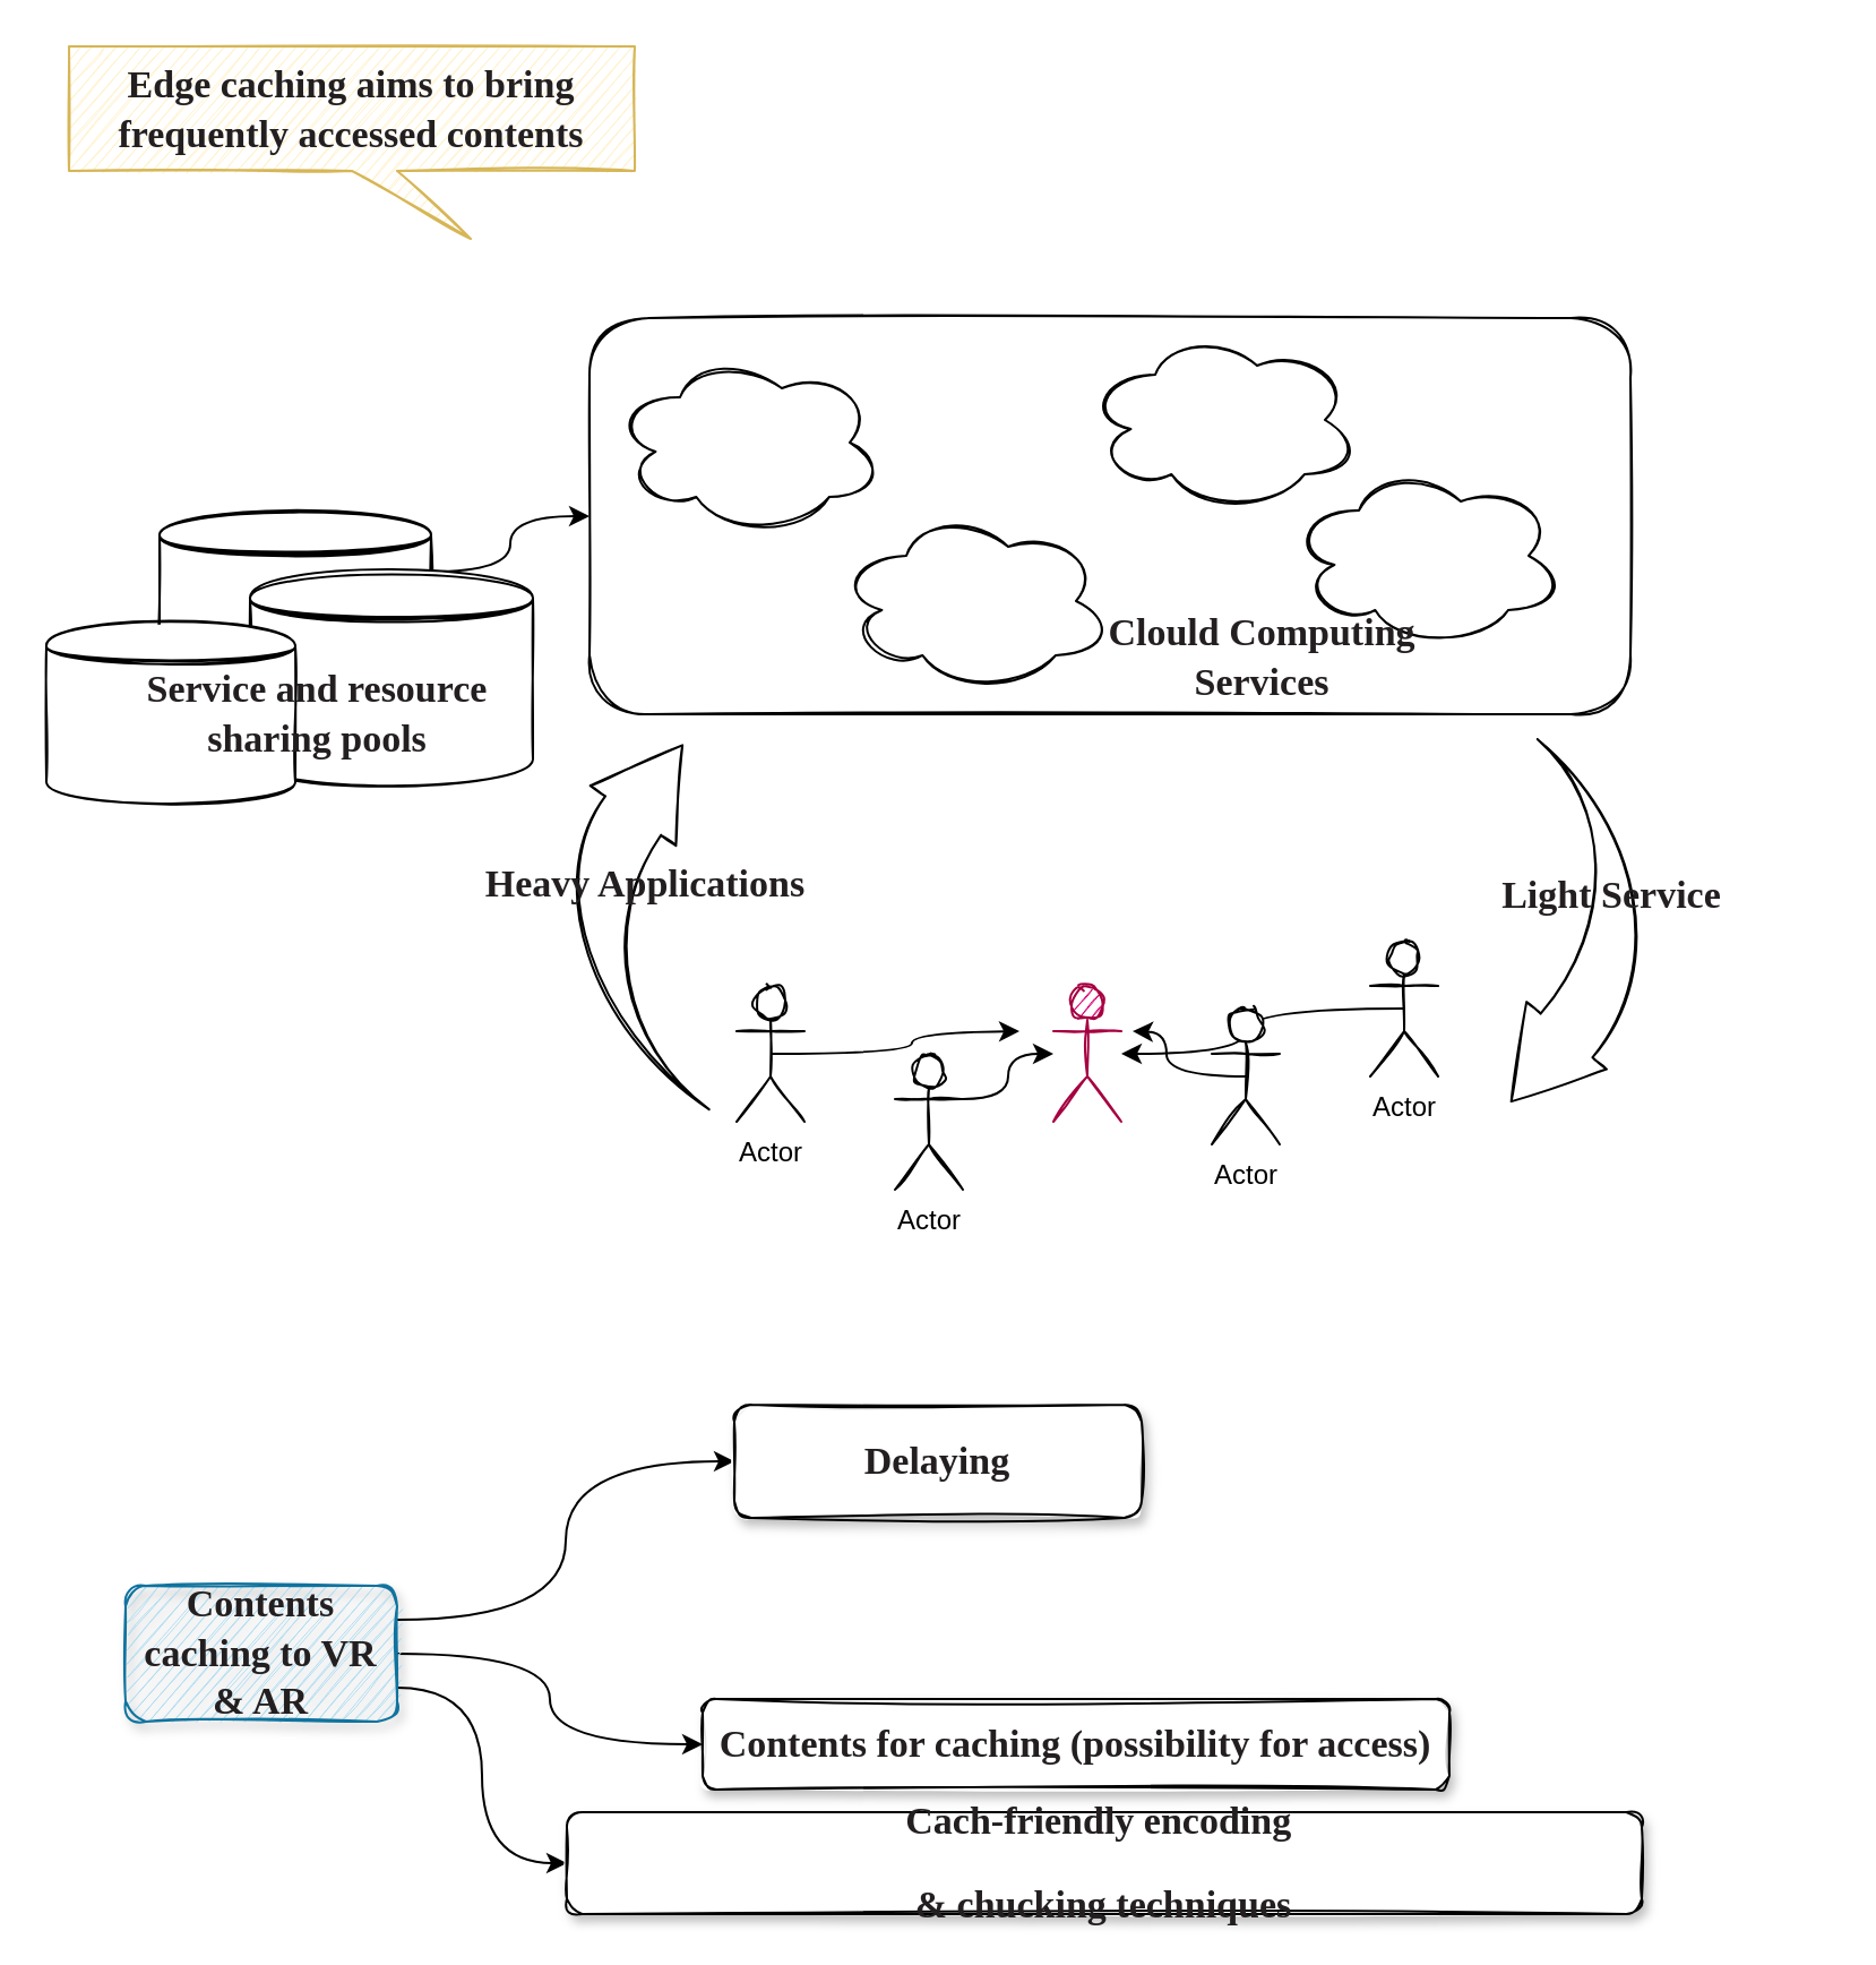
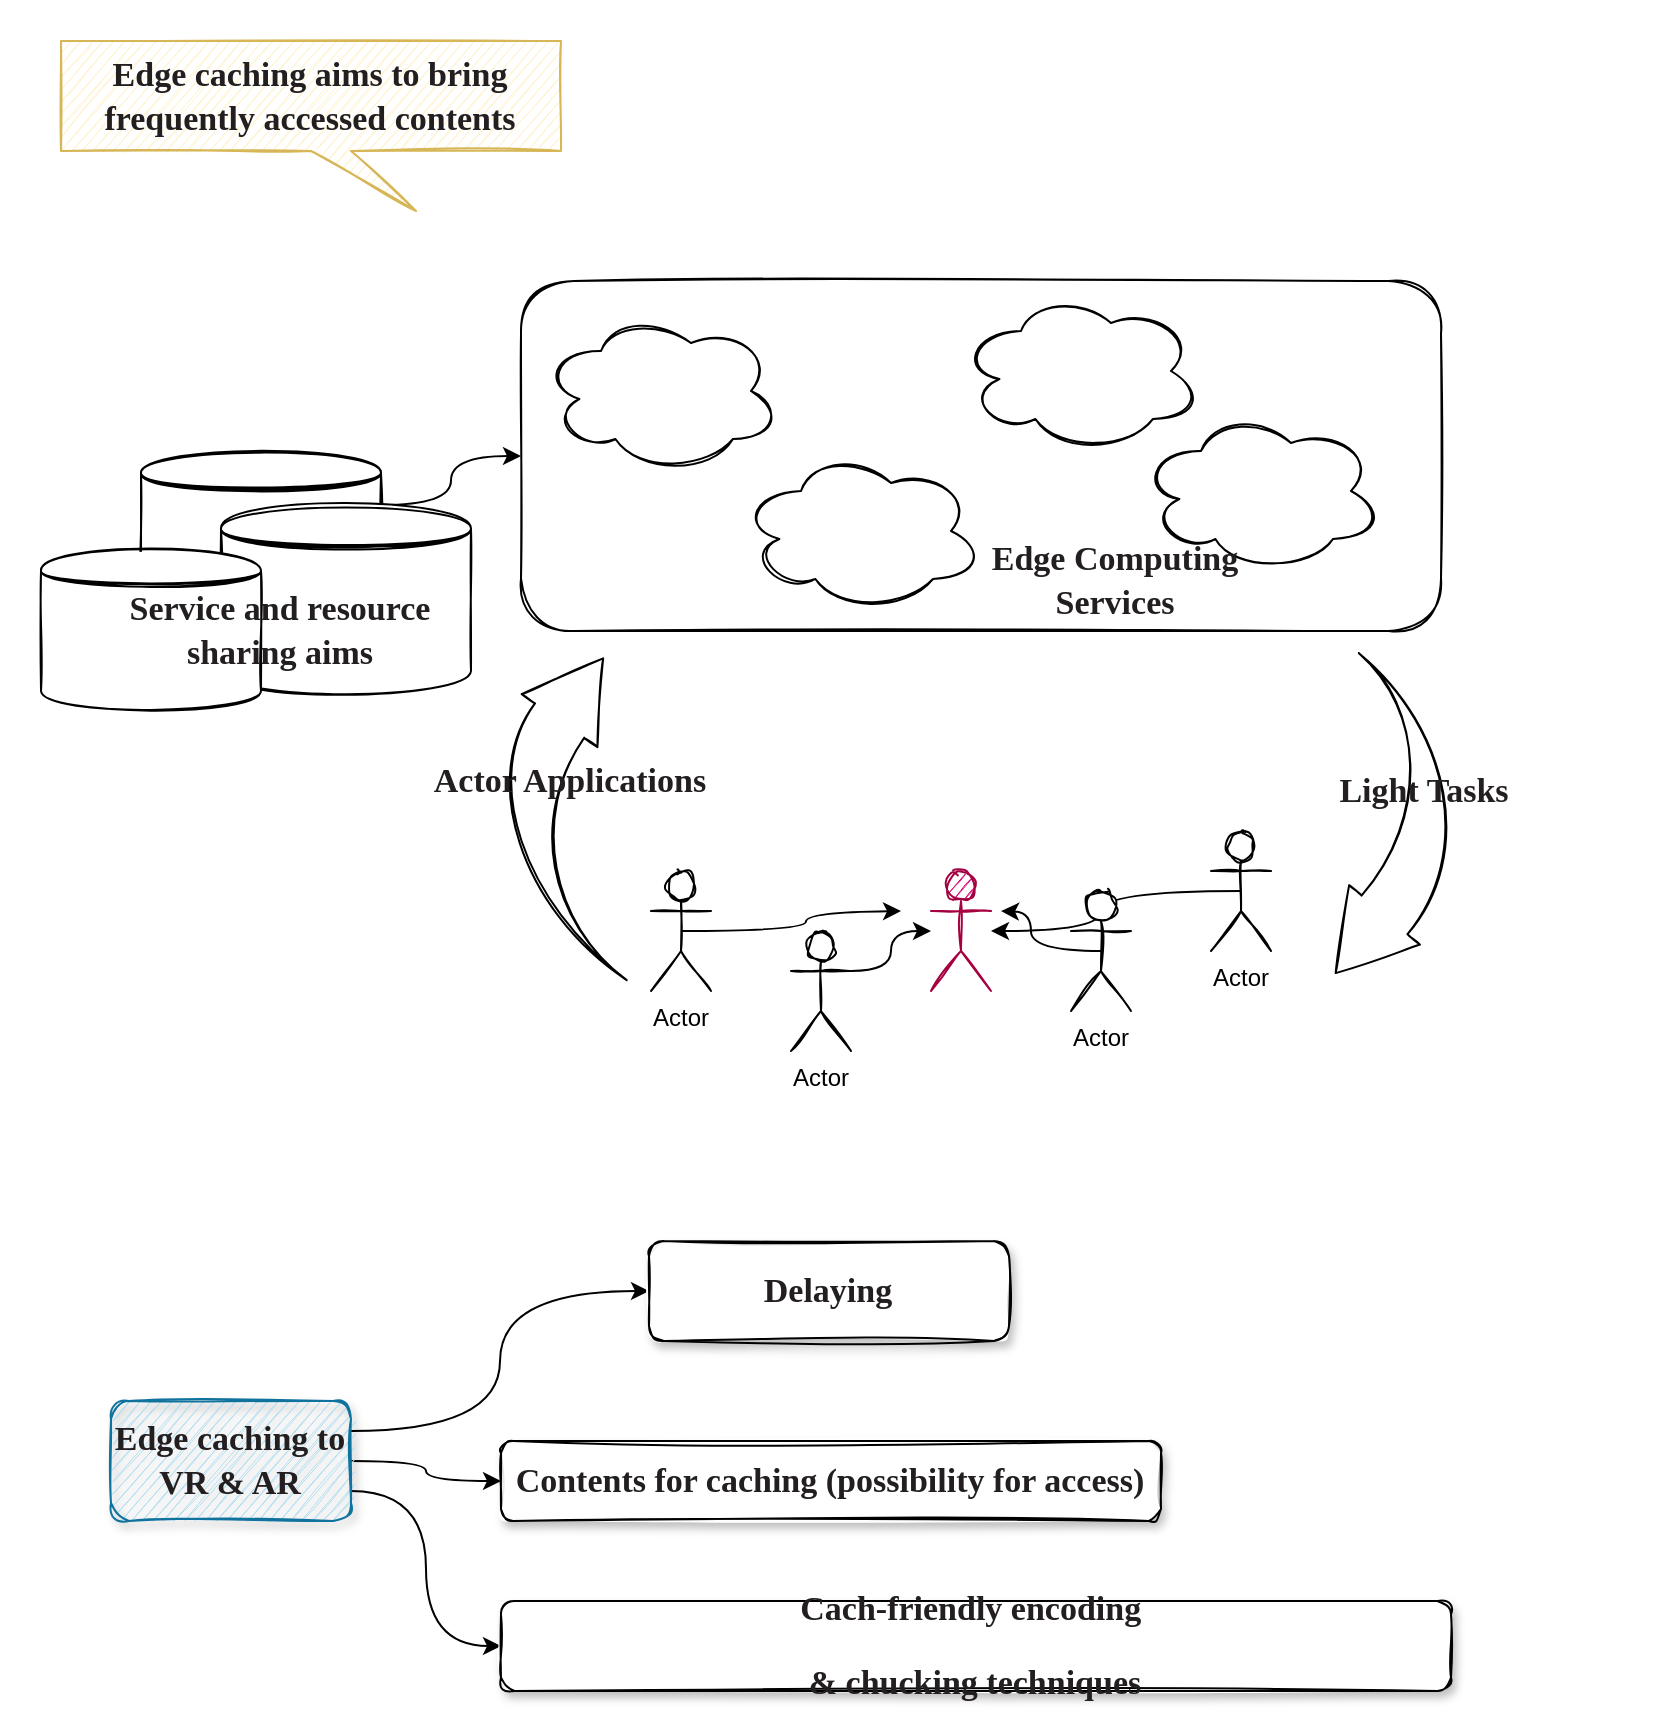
  <mxCell id="0" />
  <mxCell id="1" parent="0" />
  <mxCell id="2" style="edgeStyle=orthogonalEdgeStyle;curved=1;rounded=0;orthogonalLoop=1;jettySize=auto;html=1;exitX=1;exitY=0.3;exitDx=0;exitDy=0;" edge="1" parent="1" source="3" target="20"><mxGeometry relative="1" as="geometry" /></mxCell>
  <mxCell id="3" value="" style="shape=datastore;whiteSpace=wrap;html=1;shadow=0;glass=1;sketch=1;" vertex="1" parent="1"><mxGeometry x="70" y="225" width="120" height="90" as="geometry" /></mxCell>
  <mxCell id="4" value="" style="shape=datastore;whiteSpace=wrap;html=1;shadow=0;glass=1;sketch=1;" vertex="1" parent="1"><mxGeometry x="110" y="252" width="125" height="95" as="geometry" /></mxCell>
  <mxCell id="5" value="" style="shape=datastore;whiteSpace=wrap;html=1;shadow=0;glass=1;sketch=1;" vertex="1" parent="1"><mxGeometry x="20" y="275" width="110" height="80" as="geometry" /></mxCell>
- <mxCell id="6" value="&lt;h2&gt;&lt;span style=&quot;color: rgb(35 , 31 , 32)&quot;&gt;&lt;font face=&quot;Garamond&quot; style=&quot;font-size: 17px&quot;&gt;Service and resource sharing pools&lt;/font&gt;&lt;/span&gt;&lt;/h2&gt;" style="text;html=1;strokeColor=none;fillColor=none;align=center;verticalAlign=middle;whiteSpace=wrap;rounded=0;shadow=0;glass=1;sketch=1;" vertex="1" parent="1"><mxGeometry x="55" y="290" width="170" height="50" as="geometry" /></mxCell>
+ <mxCell id="6" value="&lt;h2&gt;&lt;span style=&quot;color: rgb(35 , 31 , 32)&quot;&gt;&lt;font face=&quot;Garamond&quot; style=&quot;font-size: 17px&quot;&gt;Service and resource sharing aims&lt;/font&gt;&lt;/span&gt;&lt;/h2&gt;" style="text;html=1;strokeColor=none;fillColor=none;align=center;verticalAlign=middle;whiteSpace=wrap;rounded=0;shadow=0;glass=1;sketch=1;" vertex="1" parent="1"><mxGeometry x="55" y="290" width="170" height="50" as="geometry" /></mxCell>
  <mxCell id="7" style="edgeStyle=orthogonalEdgeStyle;curved=1;rounded=0;orthogonalLoop=1;jettySize=auto;html=1;exitX=0.5;exitY=0.5;exitDx=0;exitDy=0;exitPerimeter=0;" edge="1" parent="1" source="8" target="15"><mxGeometry relative="1" as="geometry"><mxPoint x="510" y="445" as="targetPoint" /></mxGeometry></mxCell>
  <mxCell id="8" value="Actor" style="shape=umlActor;verticalLabelPosition=bottom;verticalAlign=top;html=1;outlineConnect=0;shadow=0;glass=1;sketch=1;" vertex="1" parent="1"><mxGeometry x="605" y="415" width="30" height="60" as="geometry" /></mxCell>
  <mxCell id="9" style="edgeStyle=orthogonalEdgeStyle;curved=1;rounded=0;orthogonalLoop=1;jettySize=auto;html=1;exitX=0.5;exitY=0.5;exitDx=0;exitDy=0;exitPerimeter=0;" edge="1" parent="1" source="10"><mxGeometry relative="1" as="geometry"><mxPoint x="500" y="455" as="targetPoint" /></mxGeometry></mxCell>
  <mxCell id="10" value="Actor" style="shape=umlActor;verticalLabelPosition=bottom;verticalAlign=top;html=1;outlineConnect=0;shadow=0;glass=1;sketch=1;" vertex="1" parent="1"><mxGeometry x="535" y="445" width="30" height="60" as="geometry" /></mxCell>
  <mxCell id="11" style="edgeStyle=orthogonalEdgeStyle;curved=1;rounded=0;orthogonalLoop=1;jettySize=auto;html=1;exitX=1;exitY=0.333;exitDx=0;exitDy=0;exitPerimeter=0;" edge="1" parent="1" source="12" target="15"><mxGeometry relative="1" as="geometry" /></mxCell>
  <mxCell id="12" value="Actor" style="shape=umlActor;verticalLabelPosition=bottom;verticalAlign=top;html=1;outlineConnect=0;shadow=0;glass=1;sketch=1;" vertex="1" parent="1"><mxGeometry x="395" y="465" width="30" height="60" as="geometry" /></mxCell>
  <mxCell id="13" style="edgeStyle=orthogonalEdgeStyle;curved=1;rounded=0;orthogonalLoop=1;jettySize=auto;html=1;exitX=0.5;exitY=0.5;exitDx=0;exitDy=0;exitPerimeter=0;" edge="1" parent="1" source="14"><mxGeometry relative="1" as="geometry"><mxPoint x="450" y="455" as="targetPoint" /></mxGeometry></mxCell>
  <mxCell id="14" value="Actor" style="shape=umlActor;verticalLabelPosition=bottom;verticalAlign=top;html=1;outlineConnect=0;shadow=0;glass=1;sketch=1;" vertex="1" parent="1"><mxGeometry x="325" y="435" width="30" height="60" as="geometry" /></mxCell>
  <mxCell id="15" value="Actor" style="shape=umlActor;verticalLabelPosition=bottom;verticalAlign=top;html=1;outlineConnect=0;shadow=0;glass=1;sketch=1;fillColor=#d80073;strokeColor=#A50040;fontColor=#ffffff;" vertex="1" parent="1"><mxGeometry x="465" y="435" width="30" height="60" as="geometry" /></mxCell>
  <mxCell id="16" value="" style="ellipse;shape=cloud;whiteSpace=wrap;html=1;shadow=0;glass=1;sketch=1;" vertex="1" parent="1"><mxGeometry x="270" y="155" width="120" height="80" as="geometry" /></mxCell>
  <mxCell id="17" value="" style="ellipse;shape=cloud;whiteSpace=wrap;html=1;shadow=0;glass=1;sketch=1;" vertex="1" parent="1"><mxGeometry x="480" y="145" width="120" height="80" as="geometry" /></mxCell>
  <mxCell id="18" value="" style="ellipse;shape=cloud;whiteSpace=wrap;html=1;shadow=0;glass=1;sketch=1;" vertex="1" parent="1"><mxGeometry x="570" y="205" width="120" height="80" as="geometry" /></mxCell>
  <mxCell id="19" value="" style="ellipse;shape=cloud;whiteSpace=wrap;html=1;shadow=0;glass=1;sketch=1;" vertex="1" parent="1"><mxGeometry x="370" y="225" width="120" height="80" as="geometry" /></mxCell>
  <mxCell id="20" value="" style="rounded=1;whiteSpace=wrap;html=1;shadow=0;glass=1;sketch=1;fillColor=none;" vertex="1" parent="1"><mxGeometry x="260" y="140" width="460" height="175" as="geometry" /></mxCell>
- <mxCell id="21" value="&lt;h2&gt;&lt;span style=&quot;color: rgb(35 , 31 , 32)&quot;&gt;&lt;font face=&quot;Garamond&quot; style=&quot;font-size: 17px&quot;&gt;Clould Computing Services&lt;/font&gt;&lt;/span&gt;&lt;/h2&gt;" style="text;html=1;strokeColor=none;fillColor=none;align=center;verticalAlign=middle;whiteSpace=wrap;rounded=0;shadow=0;glass=1;sketch=1;" vertex="1" parent="1"><mxGeometry x="480" y="265" width="155" height="50" as="geometry" /></mxCell>
+ <mxCell id="21" value="&lt;h2&gt;&lt;span style=&quot;color: rgb(35 , 31 , 32)&quot;&gt;&lt;font face=&quot;Garamond&quot; style=&quot;font-size: 17px&quot;&gt;Edge Computing Services&lt;/font&gt;&lt;/span&gt;&lt;/h2&gt;" style="text;html=1;strokeColor=none;fillColor=none;align=center;verticalAlign=middle;whiteSpace=wrap;rounded=0;shadow=0;glass=1;sketch=1;" vertex="1" parent="1"><mxGeometry x="480" y="265" width="155" height="50" as="geometry" /></mxCell>
  <mxCell id="22" value="" style="html=1;shadow=0;dashed=0;align=center;verticalAlign=middle;shape=mxgraph.arrows2.jumpInArrow;dy=15;dx=38;arrowHead=46.2;glass=1;sketch=1;fillColor=none;rotation=-55;" vertex="1" parent="1"><mxGeometry x="235" y="340" width="125" height="125" as="geometry" /></mxCell>
  <mxCell id="23" value="" style="html=1;shadow=0;dashed=0;align=center;verticalAlign=middle;shape=mxgraph.arrows2.jumpInArrow;dy=15;dx=38;arrowHead=46.2;glass=1;sketch=1;fillColor=none;rotation=130;" vertex="1" parent="1"><mxGeometry x="617" y="355" width="130" height="117" as="geometry" /></mxCell>
- <mxCell id="24" value="&lt;h2&gt;&lt;span style=&quot;color: rgb(35 , 31 , 32)&quot;&gt;&lt;font face=&quot;Garamond&quot; style=&quot;font-size: 17px&quot;&gt;Heavy Applications&lt;/font&gt;&lt;/span&gt;&lt;/h2&gt;" style="text;html=1;strokeColor=none;fillColor=none;align=center;verticalAlign=middle;whiteSpace=wrap;rounded=0;shadow=0;glass=1;sketch=1;" vertex="1" parent="1"><mxGeometry x="200" y="365" width="170" height="50" as="geometry" /></mxCell>
- <mxCell id="25" value="&lt;h2&gt;&lt;span style=&quot;color: rgb(35 , 31 , 32)&quot;&gt;&lt;font face=&quot;Garamond&quot; style=&quot;font-size: 17px&quot;&gt;Light Service&lt;/font&gt;&lt;/span&gt;&lt;/h2&gt;" style="text;html=1;strokeColor=none;fillColor=none;align=center;verticalAlign=middle;whiteSpace=wrap;rounded=0;shadow=0;glass=1;sketch=1;" vertex="1" parent="1"><mxGeometry x="617" y="365" width="190" height="60" as="geometry" /></mxCell>
+ <mxCell id="24" value="&lt;h2&gt;&lt;span style=&quot;color: rgb(35 , 31 , 32)&quot;&gt;&lt;font face=&quot;Garamond&quot; style=&quot;font-size: 17px&quot;&gt;Actor Applications&lt;/font&gt;&lt;/span&gt;&lt;/h2&gt;" style="text;html=1;strokeColor=none;fillColor=none;align=center;verticalAlign=middle;whiteSpace=wrap;rounded=0;shadow=0;glass=1;sketch=1;" vertex="1" parent="1"><mxGeometry x="200" y="365" width="170" height="50" as="geometry" /></mxCell>
+ <mxCell id="25" value="&lt;h2&gt;&lt;span style=&quot;color: rgb(35 , 31 , 32)&quot;&gt;&lt;font face=&quot;Garamond&quot; style=&quot;font-size: 17px&quot;&gt;Light Tasks&lt;/font&gt;&lt;/span&gt;&lt;/h2&gt;" style="text;html=1;strokeColor=none;fillColor=none;align=center;verticalAlign=middle;whiteSpace=wrap;rounded=0;shadow=0;glass=1;sketch=1;" vertex="1" parent="1"><mxGeometry x="617" y="365" width="190" height="60" as="geometry" /></mxCell>
  <mxCell id="26" value="&lt;h2&gt;&lt;span style=&quot;color: rgb(35 , 31 , 32)&quot;&gt;&lt;font face=&quot;Garamond&quot; style=&quot;font-size: 17px&quot;&gt;Edge caching aims to bring frequently accessed contents&lt;/font&gt;&lt;/span&gt;&lt;/h2&gt;" style="shape=callout;whiteSpace=wrap;html=1;perimeter=calloutPerimeter;shadow=0;glass=1;sketch=1;fillColor=#fff2cc;position2=0.71;strokeColor=#d6b656;" vertex="1" parent="1"><mxGeometry x="30" y="20" width="250" height="85" as="geometry" /></mxCell>
  <mxCell id="27" style="edgeStyle=orthogonalEdgeStyle;rounded=0;orthogonalLoop=1;jettySize=auto;html=1;exitX=1;exitY=0.25;exitDx=0;exitDy=0;entryX=0;entryY=0.5;entryDx=0;entryDy=0;curved=1;" edge="1" parent="1" source="30" target="33"><mxGeometry relative="1" as="geometry" /></mxCell>
  <mxCell id="28" style="edgeStyle=orthogonalEdgeStyle;curved=1;rounded=0;orthogonalLoop=1;jettySize=auto;html=1;exitX=1;exitY=0.5;exitDx=0;exitDy=0;entryX=0;entryY=0.5;entryDx=0;entryDy=0;" edge="1" parent="1" source="30" target="31"><mxGeometry relative="1" as="geometry" /></mxCell>
  <mxCell id="29" style="edgeStyle=orthogonalEdgeStyle;curved=1;rounded=0;orthogonalLoop=1;jettySize=auto;html=1;exitX=1;exitY=0.75;exitDx=0;exitDy=0;entryX=0;entryY=0.5;entryDx=0;entryDy=0;" edge="1" parent="1" source="30" target="32"><mxGeometry relative="1" as="geometry" /></mxCell>
- <mxCell id="30" value="&lt;h2&gt;&lt;span style=&quot;color: rgb(35 , 31 , 32)&quot;&gt;&lt;font face=&quot;Garamond&quot; style=&quot;font-size: 17px&quot;&gt;Contents caching to VR &amp;amp; AR&lt;/font&gt;&lt;/span&gt;&lt;/h2&gt;" style="rounded=1;whiteSpace=wrap;html=1;fillColor=#b1ddf0;sketch=1;glass=0;shadow=1;strokeColor=#10739e;" vertex="1" parent="1"><mxGeometry x="55" y="700" width="120" height="60" as="geometry" /></mxCell>
- <mxCell id="31" value="&lt;h2&gt;&lt;span style=&quot;color: rgb(35 , 31 , 32)&quot;&gt;&lt;font face=&quot;Garamond&quot; style=&quot;font-size: 17px&quot;&gt;Contents for caching (possibility for access)&lt;/font&gt;&lt;/span&gt;&lt;/h2&gt;" style="rounded=1;whiteSpace=wrap;html=1;shadow=1;glass=0;sketch=1;fillColor=#ffffff;" vertex="1" parent="1"><mxGeometry x="310" y="750" width="330" height="40" as="geometry" /></mxCell>
+ <mxCell id="30" value="&lt;h2&gt;&lt;span style=&quot;color: rgb(35 , 31 , 32)&quot;&gt;&lt;font face=&quot;Garamond&quot; style=&quot;font-size: 17px&quot;&gt;Edge caching to VR &amp;amp; AR&lt;/font&gt;&lt;/span&gt;&lt;/h2&gt;" style="rounded=1;whiteSpace=wrap;html=1;fillColor=#b1ddf0;sketch=1;glass=0;shadow=1;strokeColor=#10739e;" vertex="1" parent="1"><mxGeometry x="55" y="700" width="120" height="60" as="geometry" /></mxCell>
+ <mxCell id="31" value="&lt;h2&gt;&lt;span style=&quot;color: rgb(35 , 31 , 32)&quot;&gt;&lt;font face=&quot;Garamond&quot; style=&quot;font-size: 17px&quot;&gt;Contents for caching (possibility for access)&lt;/font&gt;&lt;/span&gt;&lt;/h2&gt;" style="rounded=1;whiteSpace=wrap;html=1;shadow=1;glass=0;sketch=1;fillColor=#ffffff;" vertex="1" parent="1"><mxGeometry x="250" y="720" width="330" height="40" as="geometry" /></mxCell>
  <mxCell id="32" value="&lt;h2&gt;&lt;span style=&quot;color: rgb(35 , 31 , 32)&quot;&gt;&lt;font face=&quot;Garamond&quot; style=&quot;font-size: 17px&quot;&gt;Cach-friendly encoding&amp;nbsp;&lt;/font&gt;&lt;/span&gt;&lt;/h2&gt;&lt;h2&gt;&lt;span style=&quot;color: rgb(35 , 31 , 32)&quot;&gt;&lt;font face=&quot;Garamond&quot; style=&quot;font-size: 17px&quot;&gt;&amp;amp; chucking techniques&lt;/font&gt;&lt;/span&gt;&lt;/h2&gt;" style="rounded=1;whiteSpace=wrap;html=1;shadow=1;glass=0;sketch=1;fillColor=#ffffff;" vertex="1" parent="1"><mxGeometry x="250" y="800" width="475" height="45" as="geometry" /></mxCell>
  <mxCell id="33" value="&lt;h2&gt;&lt;span style=&quot;color: rgb(35 , 31 , 32)&quot;&gt;&lt;font face=&quot;Garamond&quot; style=&quot;font-size: 17px&quot;&gt;Delaying&lt;/font&gt;&lt;/span&gt;&lt;/h2&gt;" style="rounded=1;whiteSpace=wrap;html=1;shadow=1;glass=0;sketch=1;fillColor=#ffffff;" vertex="1" parent="1"><mxGeometry x="324" y="620" width="180" height="50" as="geometry" /></mxCell>
